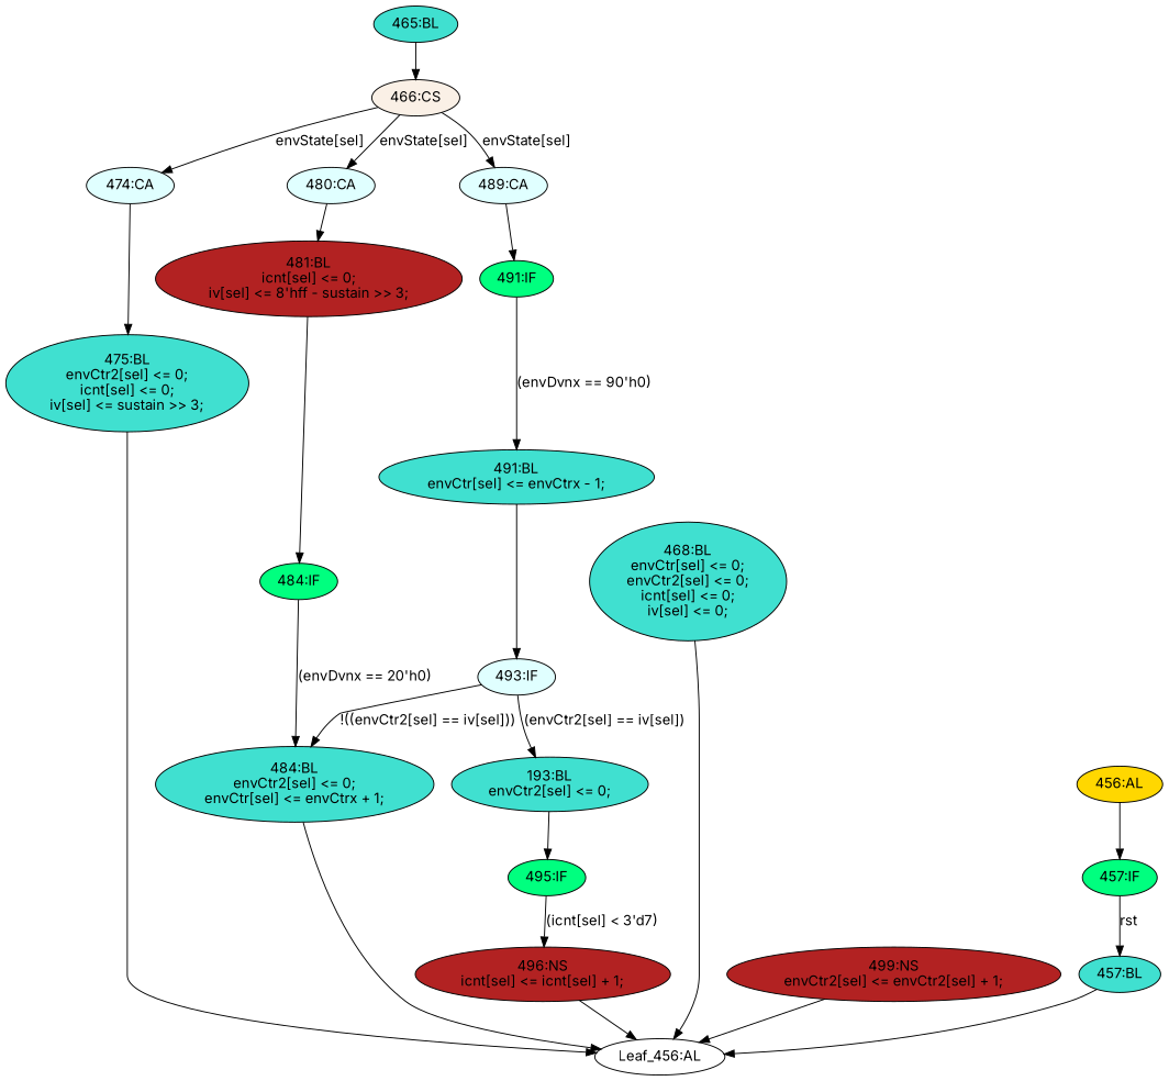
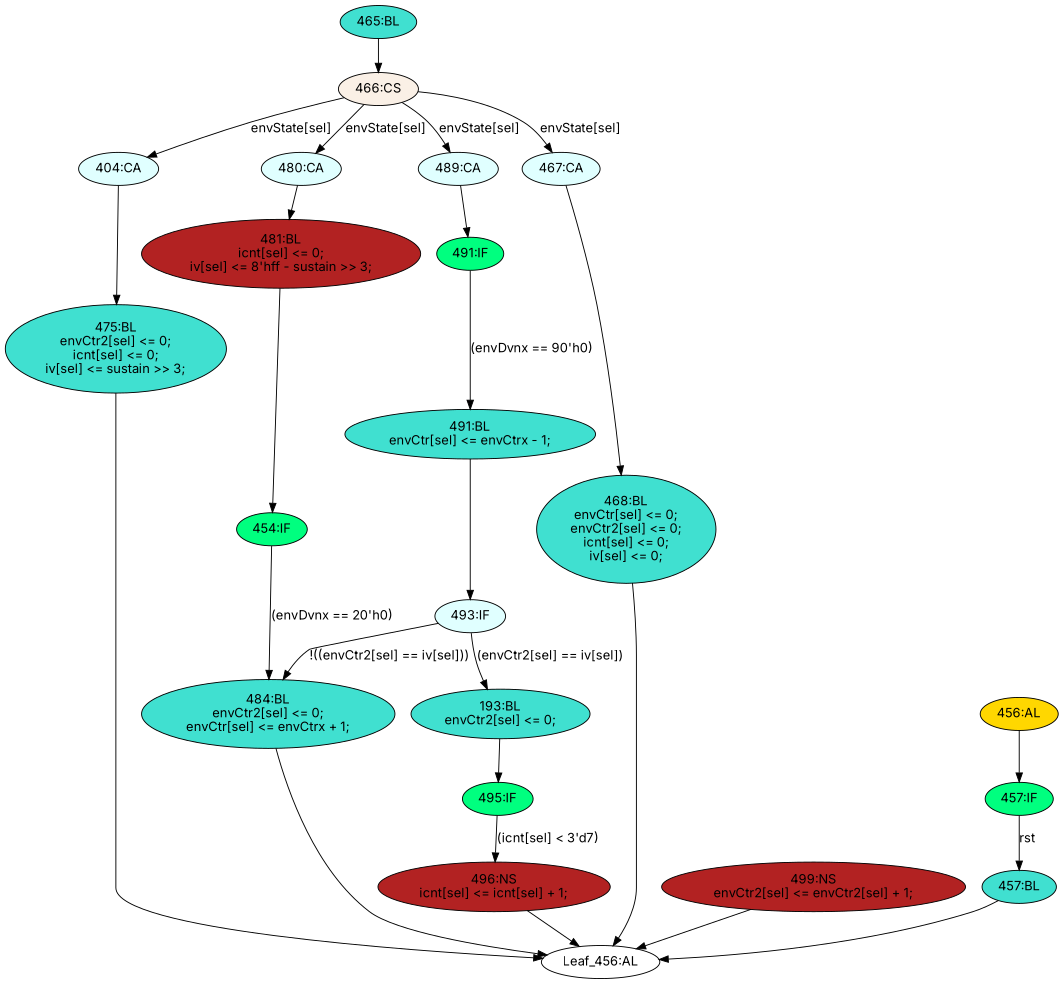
  strict digraph {
    fontname=Inter
    node [fillcolor=turquoise fontname=Inter statements="[]" style=filled typ=Block]
    edge [cond="[]" fontname=Inter lineno=None]
    n1 [ast="<pyverilog.vparser.ast.Block object at 0x7fc6850adb50>" label="457:BL"]
    n2 [def_var="['icnt', 'envCtr2', 'envCtr', 'iv']" label="Leaf_456:AL" fillcolor="" statements="" style="" typ=""]
-   n3 [ast="<pyverilog.vparser.ast.Case object at 0x7fc685042950>" fillcolor=lightcyan label="474:CA" typ=Case]
+   n3 [ast="<pyverilog.vparser.ast.Case object at 0x7fc685042950>" fillcolor=lightcyan label="404:CA" typ=Case]
    n4 [ast="<pyverilog.vparser.ast.Block object at 0x7fc6850429d0>" label="475:BL\nenvCtr2[sel] <= 0;\nicnt[sel] <= 0;\niv[sel] <= sustain >> 3;" statements="[<pyverilog.vparser.ast.NonblockingSubstitution object at 0x7fc685042a10>, <pyverilog.vparser.ast.NonblockingSubstitution object at 0x7fc685042bd0>, <pyverilog.vparser.ast.NonblockingSubstitution object at 0x7fc685042d90>]"]
    n5 [ast="<pyverilog.vparser.ast.Always object at 0x7fc685042fd0>" clk_sens=True fillcolor=gold label="456:AL" sens="['clk']" typ=Always use_var="['pChannels', 'cnt', 'envCtr2', 'envCtrx', 'icnt', 'envDvnx', 'iv', 'envState', 'sustain', 'rst', 'sel']"]
    n6 [ast="<pyverilog.vparser.ast.IfStatement object at 0x7fc685043110>" fillcolor=springgreen label="457:IF" typ=IfStatement]
    n7 [ast="<pyverilog.vparser.ast.IfStatement object at 0x7fc684fc4990>" fillcolor=lightcyan label="493:IF" typ=IfStatement]
    n8 [ast="<pyverilog.vparser.ast.Block object at 0x7fc684fc4c90>" label="193:BL\nenvCtr2[sel] <= 0;" statements="[<pyverilog.vparser.ast.NonblockingSubstitution object at 0x7fc684fc4cd0>]"]
    n9 [ast="<pyverilog.vparser.ast.Block object at 0x7fc684fc4110>" label="484:BL\nenvCtr2[sel] <= 0;\nenvCtr[sel] <= envCtrx + 1;" statements="[<pyverilog.vparser.ast.NonblockingSubstitution object at 0x7fc684fc4150>, <pyverilog.vparser.ast.NonblockingSubstitution object at 0x7fc684fc4310>]"]
    n10 [ast="<pyverilog.vparser.ast.NonblockingSubstitution object at 0x7fc684fc49d0>" fillcolor=firebrick label="499:NS\nenvCtr2[sel] <= envCtr2[sel] + 1;" statements="[<pyverilog.vparser.ast.NonblockingSubstitution object at 0x7fc684fc49d0>]" typ=NonblockingSubstitution]
    n11 [ast="<pyverilog.vparser.ast.IfStatement object at 0x7fc684fc4e90>" fillcolor=springgreen label="495:IF" typ=IfStatement]
    n12 [ast="<pyverilog.vparser.ast.NonblockingSubstitution object at 0x7fc684fc4ed0>" fillcolor=firebrick label="496:NS\nicnt[sel] <= icnt[sel] + 1;" statements="[<pyverilog.vparser.ast.NonblockingSubstitution object at 0x7fc684fc4ed0>]" typ=NonblockingSubstitution]
-   n13 [ast="<pyverilog.vparser.ast.IfStatement object at 0x7fc684fc40d0>" fillcolor=springgreen label="484:IF" typ=IfStatement]
+   n13 [ast="<pyverilog.vparser.ast.IfStatement object at 0x7fc684fc40d0>" fillcolor=springgreen label="454:IF" typ=IfStatement]
    n14 [ast="<pyverilog.vparser.ast.Block object at 0x7fc685043410>" label="468:BL\nenvCtr[sel] <= 0;\nenvCtr2[sel] <= 0;\nicnt[sel] <= 0;\niv[sel] <= 0;" statements="[<pyverilog.vparser.ast.NonblockingSubstitution object at 0x7fc685043450>, <pyverilog.vparser.ast.NonblockingSubstitution object at 0x7fc685043610>, <pyverilog.vparser.ast.NonblockingSubstitution object at 0x7fc6850437d0>, <pyverilog.vparser.ast.NonblockingSubstitution object at 0x7fc685043990>]"]
    n15 [ast="<pyverilog.vparser.ast.Block object at 0x7fc685043210>" label="465:BL"]
    n16 [ast="<pyverilog.vparser.ast.CaseStatement object at 0x7fc685043250>" fillcolor=linen label="466:CS" typ=CaseStatement]
    n17 [ast="<pyverilog.vparser.ast.Case object at 0x7fc685043b50>" fillcolor=lightcyan label="480:CA" typ=Case]
    n18 [ast="<pyverilog.vparser.ast.Case object at 0x7fc684fc4610>" fillcolor=lightcyan label="489:CA" typ=Case]
+   n19 [ast="<pyverilog.vparser.ast.Case object at 0x7fc685043390>" fillcolor=lightcyan label="467:CA" typ=Case]
    n20 [ast="<pyverilog.vparser.ast.Block object at 0x7fc685043bd0>" fillcolor=firebrick label="481:BL\nicnt[sel] <= 0;\niv[sel] <= 8'hff - sustain >> 3;" statements="[<pyverilog.vparser.ast.NonblockingSubstitution object at 0x7fc685043c10>, <pyverilog.vparser.ast.NonblockingSubstitution object at 0x7fc685043dd0>]"]
    n21 [ast="<pyverilog.vparser.ast.IfStatement object at 0x7fc684fc46d0>" fillcolor=springgreen label="491:IF" typ=IfStatement]
    n22 [ast="<pyverilog.vparser.ast.Block object at 0x7fc684fc4710>" label="491:BL\nenvCtr[sel] <= envCtrx - 1;" statements="[<pyverilog.vparser.ast.NonblockingSubstitution object at 0x7fc684fc4750>]"]
    n1 -> n2
    n3 -> n4
    n4 -> n2
    n5 -> n6
    n6 -> n1 [cond="['rst']" label=rst lineno=457]
    n7 -> n8 [cond="['envCtr2', 'sel', 'iv', 'sel']" label="(envCtr2[sel] == iv[sel])" lineno=493]
    n7 -> n9 [cond="['envCtr2', 'sel', 'iv', 'sel']" label="!((envCtr2[sel] == iv[sel]))" lineno=493]
    n8 -> n11
    n9 -> n2
    n10 -> n2
    n11 -> n12 [cond="['icnt', 'sel']" label="(icnt[sel] < 3'd7)" lineno=495]
    n12 -> n2
    n13 -> n9 [cond="['envDvnx']" label="(envDvnx == 20'h0)" lineno=484]
    n14 -> n2
    n15 -> n16
    n16 -> n3 [cond="['envState', 'sel']" label="envState[sel]" lineno=466]
    n16 -> n17 [cond="['envState', 'sel']" label="envState[sel]" lineno=466]
    n16 -> n18 [cond="['envState', 'sel']" label="envState[sel]" lineno=466]
+   n16 -> n19 [cond="['envState', 'sel']" label="envState[sel]" lineno=466]
    n17 -> n20
    n18 -> n21
+   n19 -> n14
    n20 -> n13
    n21 -> n22 [cond="['envDvnx']" label="(envDvnx == 90'h0)" lineno=491]
    n22 -> n7
  }
